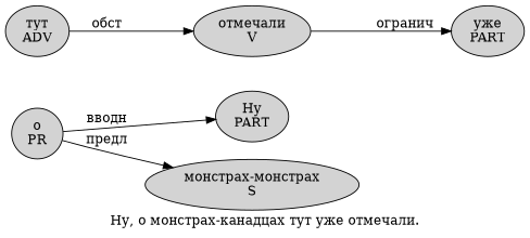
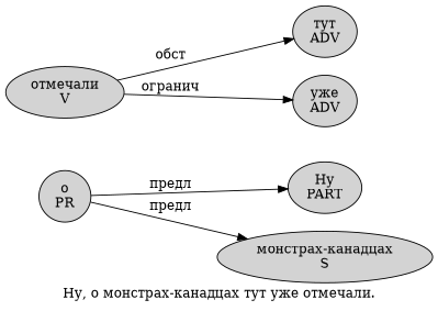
  digraph {
    label="Ну, о монстрах-канадцах тут уже отмечали."
    rankdir=LR
    node [fillcolor=lightgray penwidth=1 shape=ellipse style=filled]
    n1 [label="Ну\nPART"]
    n2 [label="о\nPR"]
-   n3 [label="монстрах-монстрах\nS"]
+   n3 [label="монстрах-канадцах\nS"]
    n4 [label="отмечали\nV"]
    n5 [label="тут\nADV"]
-   n6 [label="уже\nPART"]
-   n2 -> n1 [label="вводн"]
+   n6 [label="уже\nADV"]
+   n2 -> n1 [label="предл"]
    n2 -> n3 [label="предл"]
-   n5 -> n4 [label="обст"]
+   n4 -> n5 [label="обст"]
    n4 -> n6 [label="огранич"]
  }
